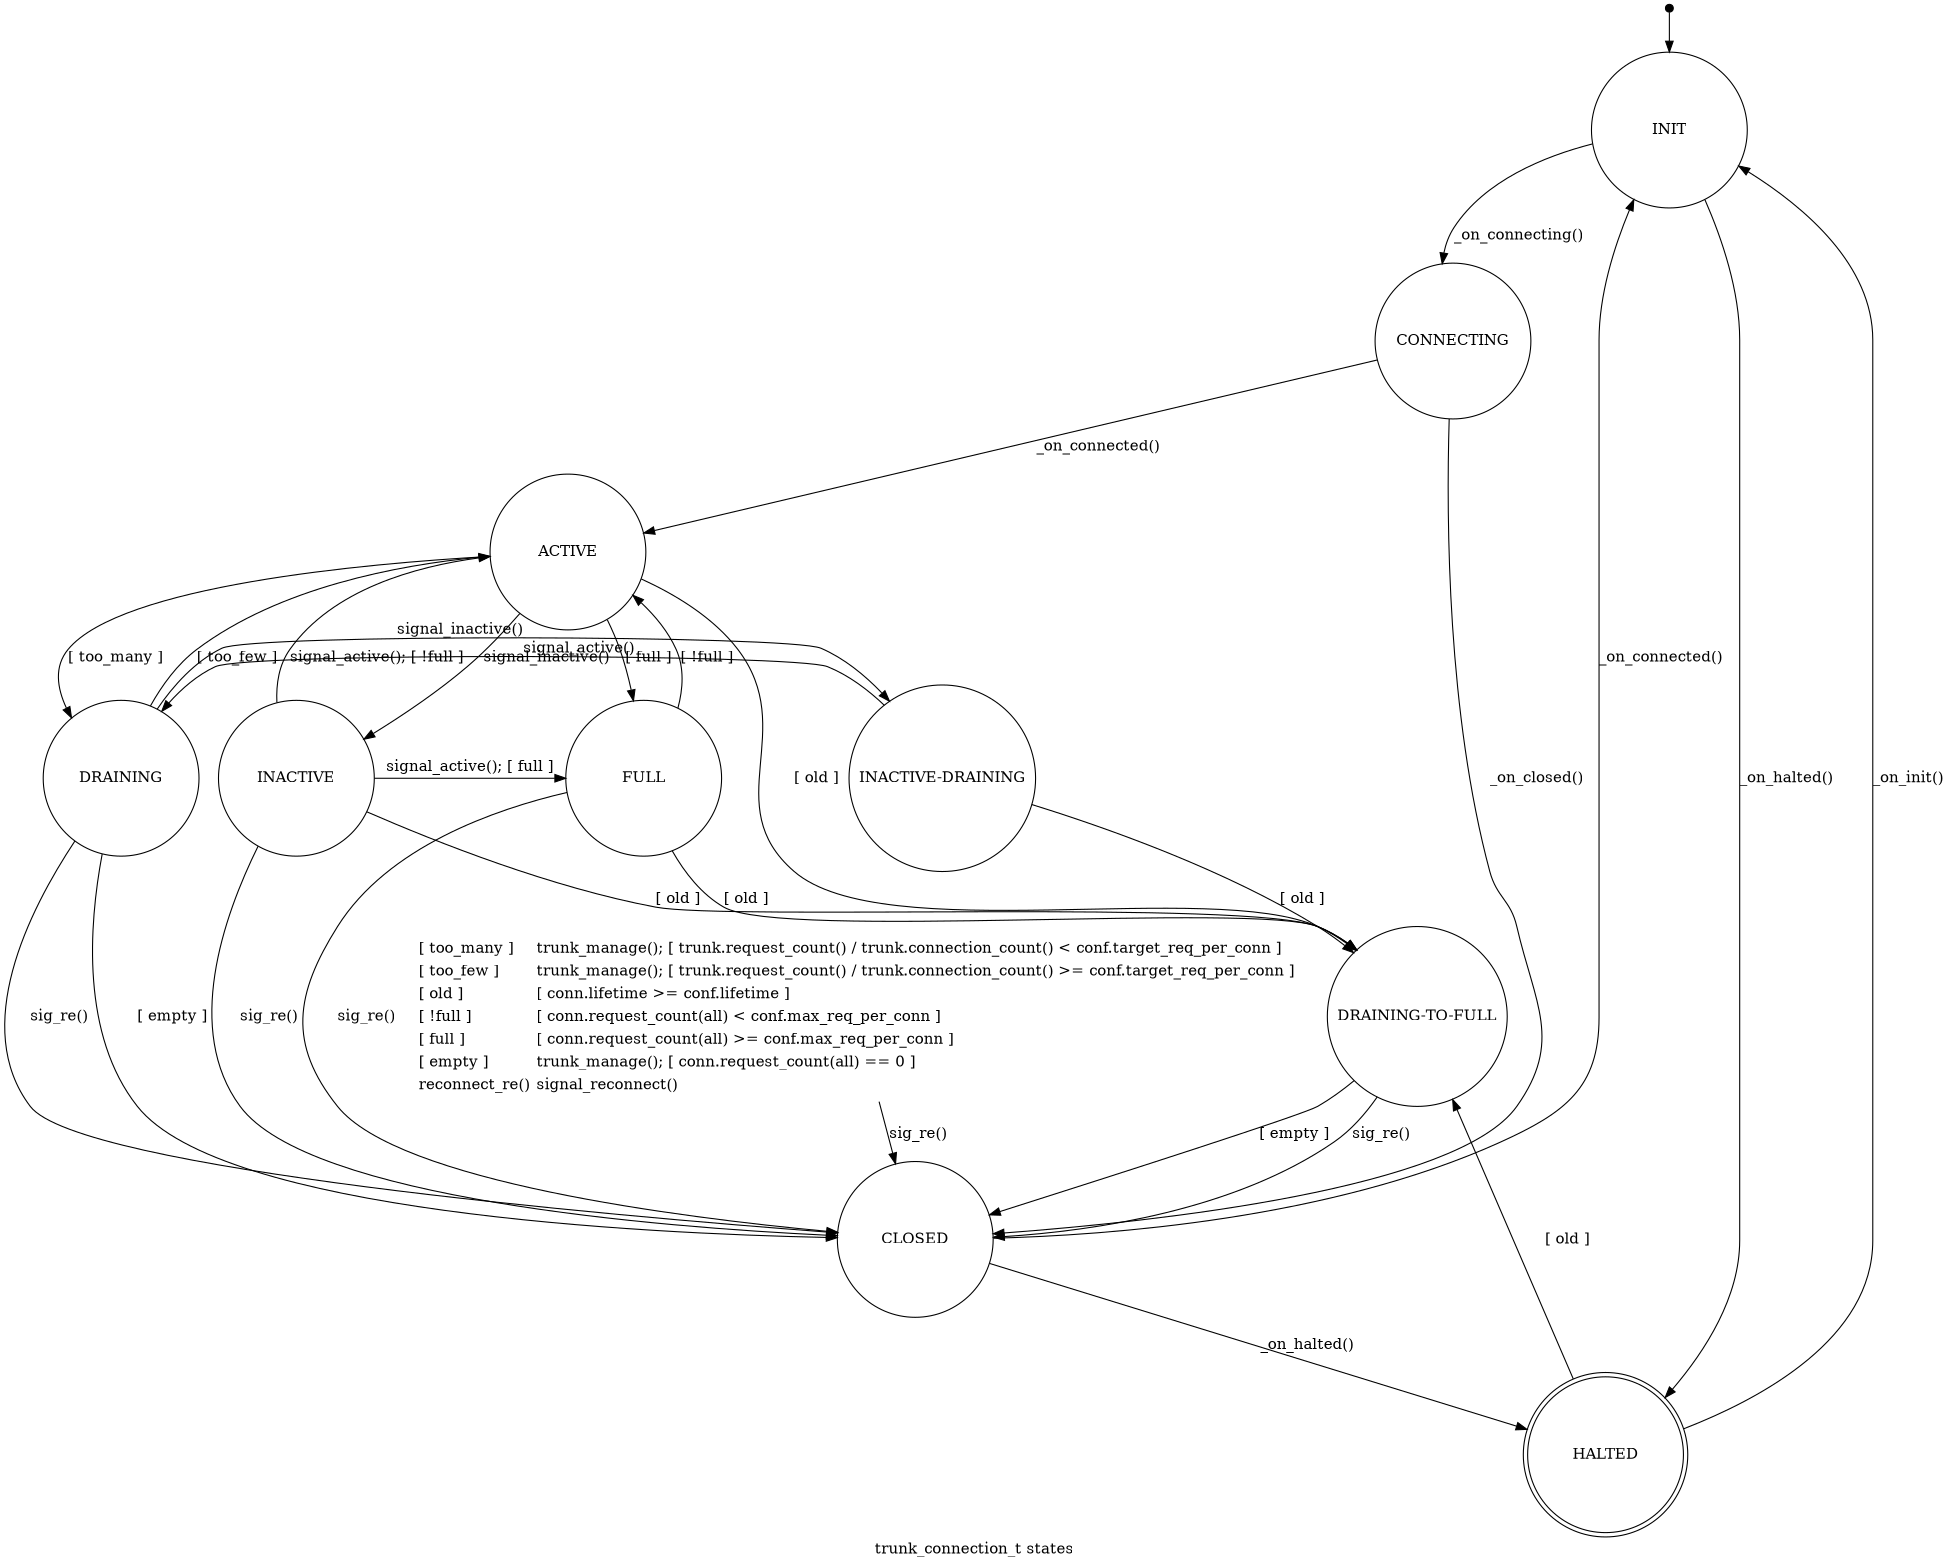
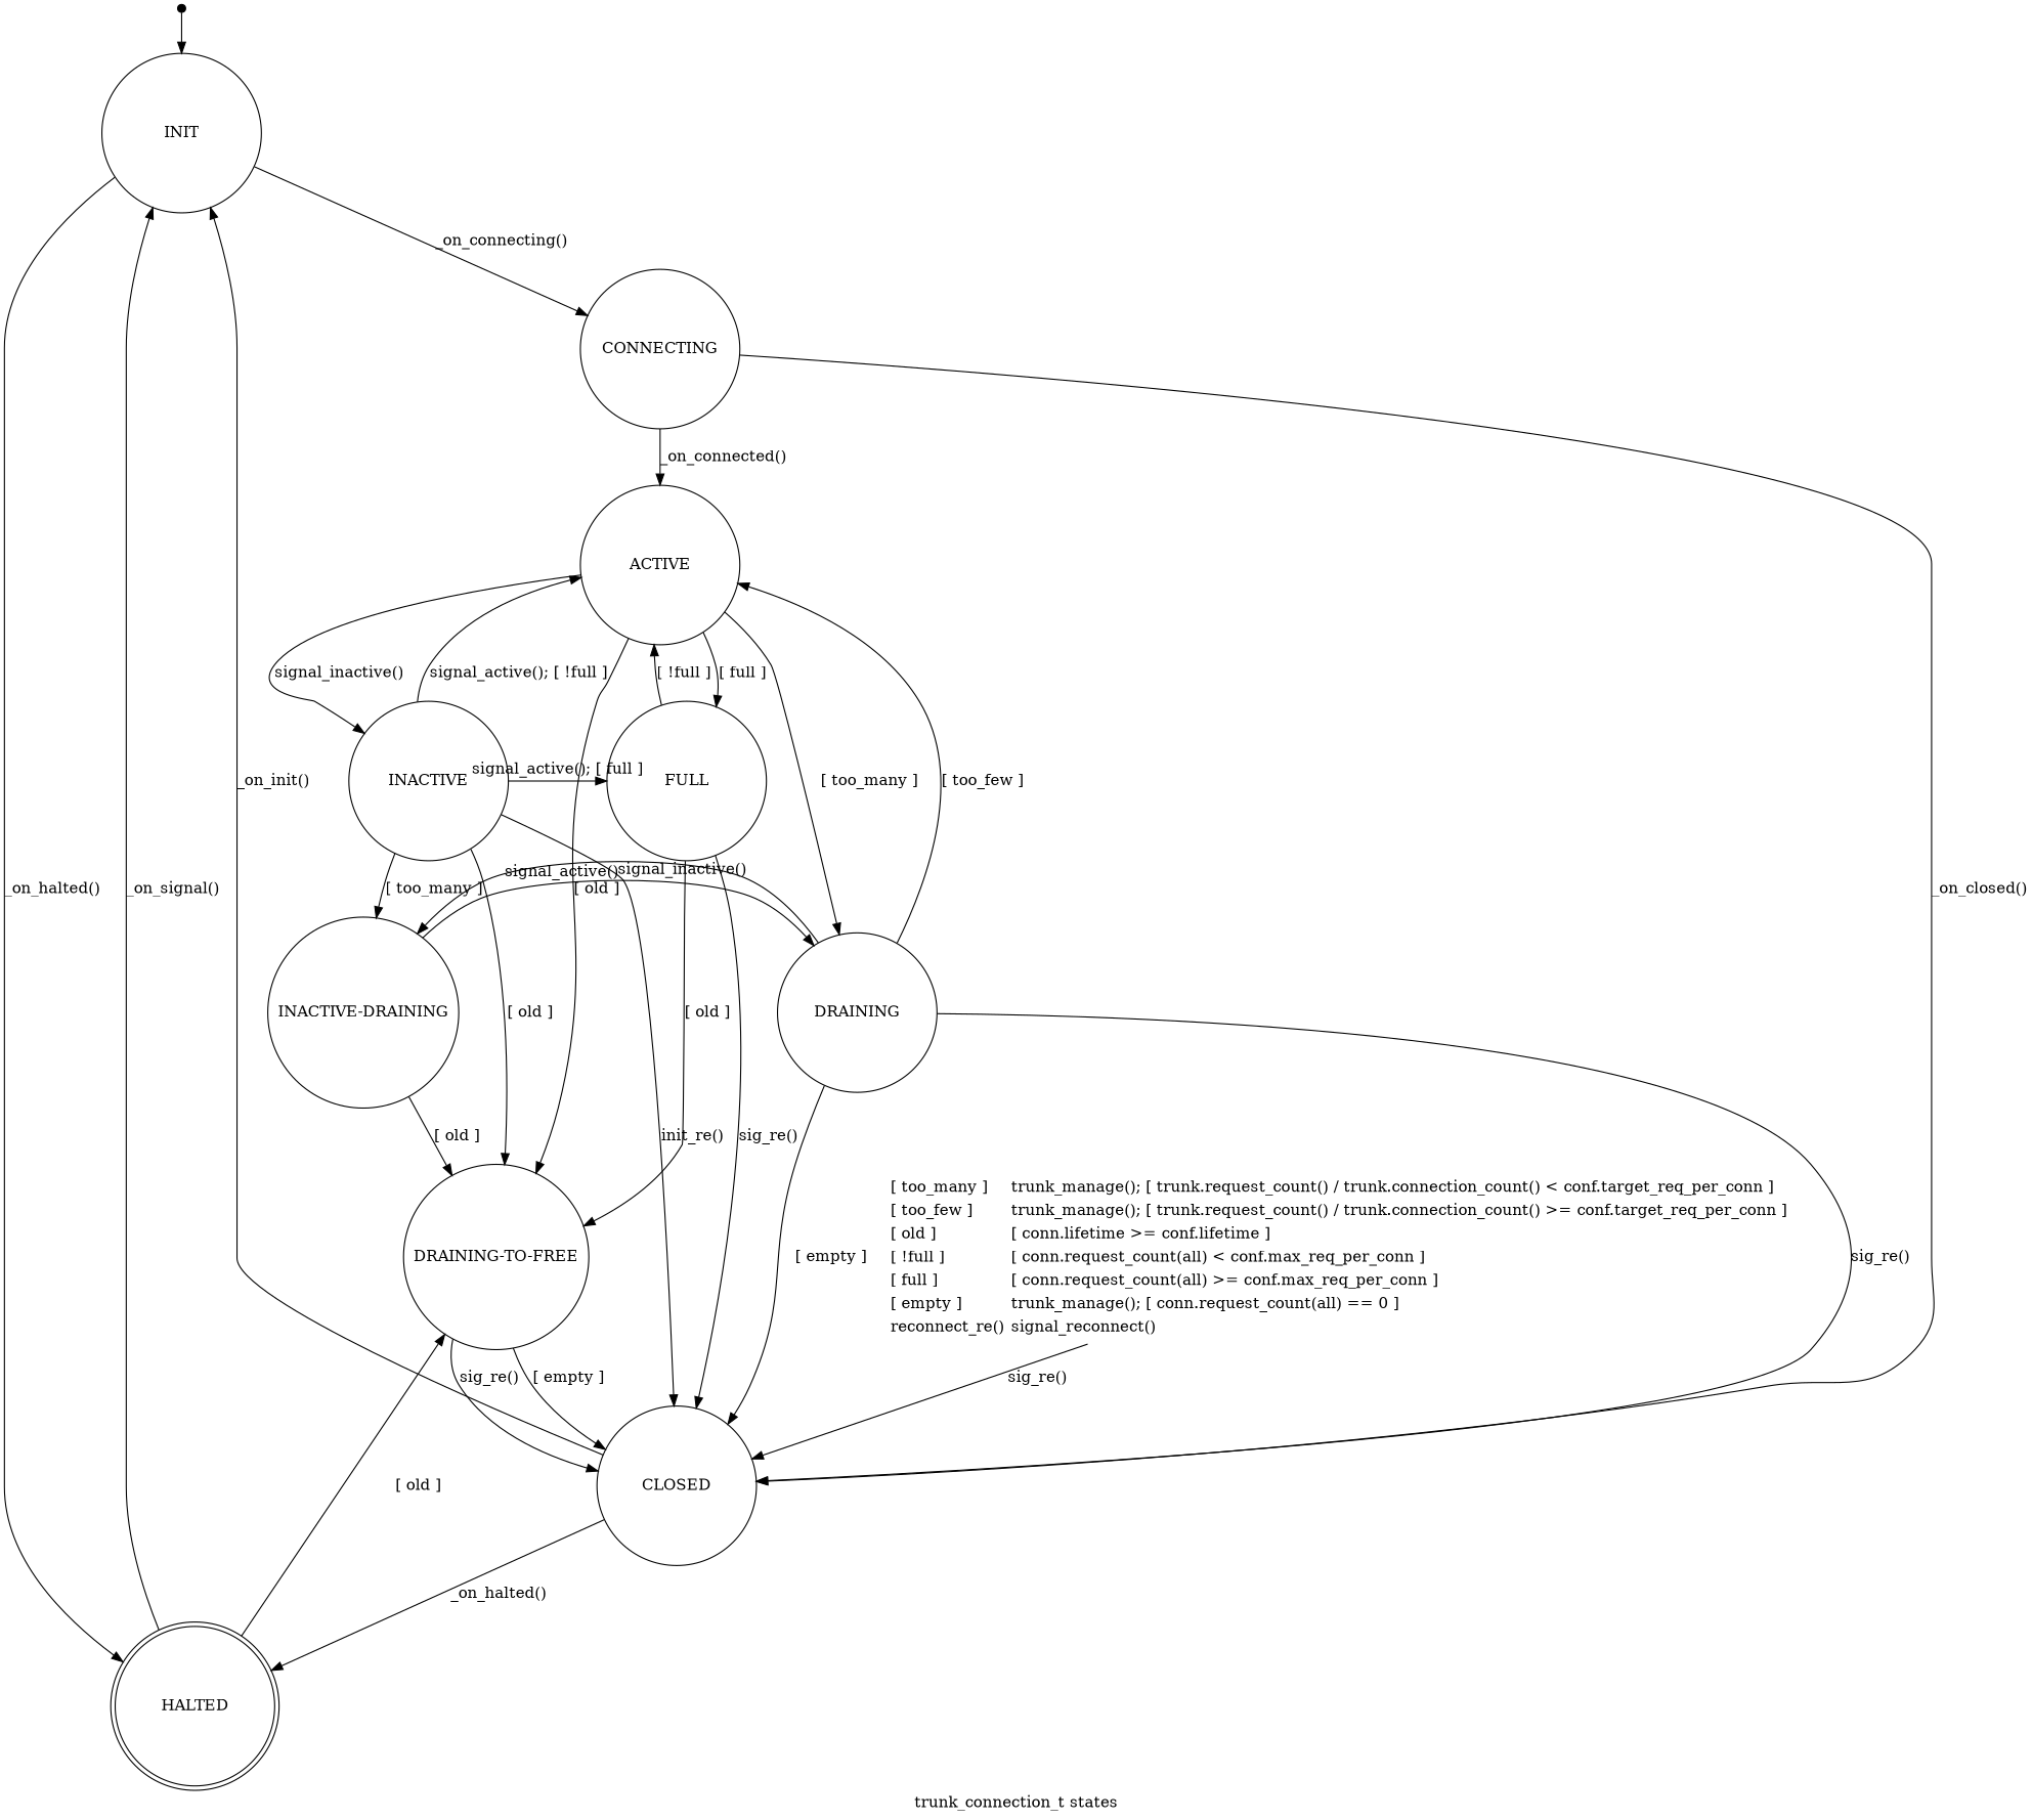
  digraph {
    label="trunk_connection_t states"
    node [shape=circle]
    alloc [shape=point width=.1]
    n2 [label=CONNECTING width=2.0]
    n3 [label=ACTIVE width=2.0]
    n4 [label=FULL width=2.0]
    n5 [label=INACTIVE width=2.0]
    n6 [label="INACTIVE-DRAINING" width=2.0]
    n7 [label=DRAINING width=2.0]
-   n8 [label="DRAINING-TO-FULL" width=2.0]
+   n8 [label="DRAINING-TO-FREE" width=2.0]
    n9 [label=CLOSED width=2.0]
    n10 [label=HALTED shape=doublecircle width=2.0]
    n11 [label=INIT width=2.0]
    n12 [label=<  		<table border='0'> 			<tr><td align='left'>[ too_many ]</td><td align='left'>trunk_manage(); [ trunk.request_count() / trunk.connection_count() &lt; conf.target_req_per_conn ]</td></tr> 			<tr><td align='left'>[ too_few ]</td><td align='left'>trunk_manage(); [ trunk.request_count() / trunk.connection_count() &gt;= conf.target_req_per_conn ]</td></tr> 			<tr><td align='left'>[ old ]</td><td align='left'>[ conn.lifetime &gt;= conf.lifetime ]</td></tr> 			<tr><td align='left'>[ !full ]</td><td align='left'>[ conn.request_count(all) &lt; conf.max_req_per_conn ]</td></tr> 			<tr><td align='left'>[ full ]</td><td align='left'>[ conn.request_count(all) &gt;= conf.max_req_per_conn ]</td></tr> 			<tr><td align='left'>[ empty ]</td><td align='left'>trunk_manage(); [ conn.request_count(all) == 0 ]</td></tr> 			<tr><td align='left'>reconnect_re()</td><td align='left'>signal_reconnect()</td></tr> 		</table>  	> shape=plaintext]
    subgraph sub_1 {
      rank=source
      alloc
    }
    subgraph sub_2 {
      rank=same
      n2
    }
    subgraph sub_3 {
      rank=same
      n3
    }
    subgraph sub_4 {
      rank=same
      n4
      n5
    }
    subgraph sub_5 {
      rank=same
      n6
      n7
    }
    subgraph sub_6 {
      rank=same
      n8
    }
    subgraph sub_7 {
      rank=same
      n9
    }
    subgraph sub_8 {
      rank=sink
      n10
    }
    alloc -> n11
    n2 -> n3 [label="_on_connected()"]
    n2 -> n9 [label="_on_closed()"]
    n3 -> n4 [label="[ full ]"]
    n3 -> n5 [label="signal_inactive()"]
    n3 -> n7 [label="[ too_many ]"]
    n3 -> n8 [label="[ old ]"]
    n4 -> n3 [label="[ !full ]"]
    n4 -> n8 [label="[ old ]"]
    n4 -> n9 [label="sig_re()"]
    n5 -> n3 [label="signal_active(); [ !full ]"]
    n5 -> n4 [label="signal_active(); [ full ]"]
+   n5 -> n6 [label="[ too_many ]"]
    n5 -> n8 [label="[ old ]"]
-   n5 -> n9 [label="sig_re()"]
+   n5 -> n9 [label="init_re()"]
    n6 -> n7 [xlabel="signal_active()"]
    n6 -> n8 [label="[ old ]"]
    n7 -> n3 [label="[ too_few ]"]
    n7 -> n6 [xlabel="signal_inactive()"]
    n7 -> n9 [label="[ empty ]"]
    n7 -> n9 [label="sig_re()"]
    n8 -> n9 [label="[ empty ]"]
    n8 -> n9 [label="sig_re()"]
    n9 -> n10 [label="_on_halted()"]
-   n9 -> n11 [label="_on_connected()"]
+   n9 -> n11 [label="_on_init()"]
    n10 -> n8 [label="[ old ]"]
-   n10 -> n11 [label="_on_init()"]
+   n10 -> n11 [label="_on_signal()"]
    n11 -> n2 [label="_on_connecting()"]
    n11 -> n10 [label="_on_halted()"]
    n12 -> n9 [label="sig_re()"]
  }
